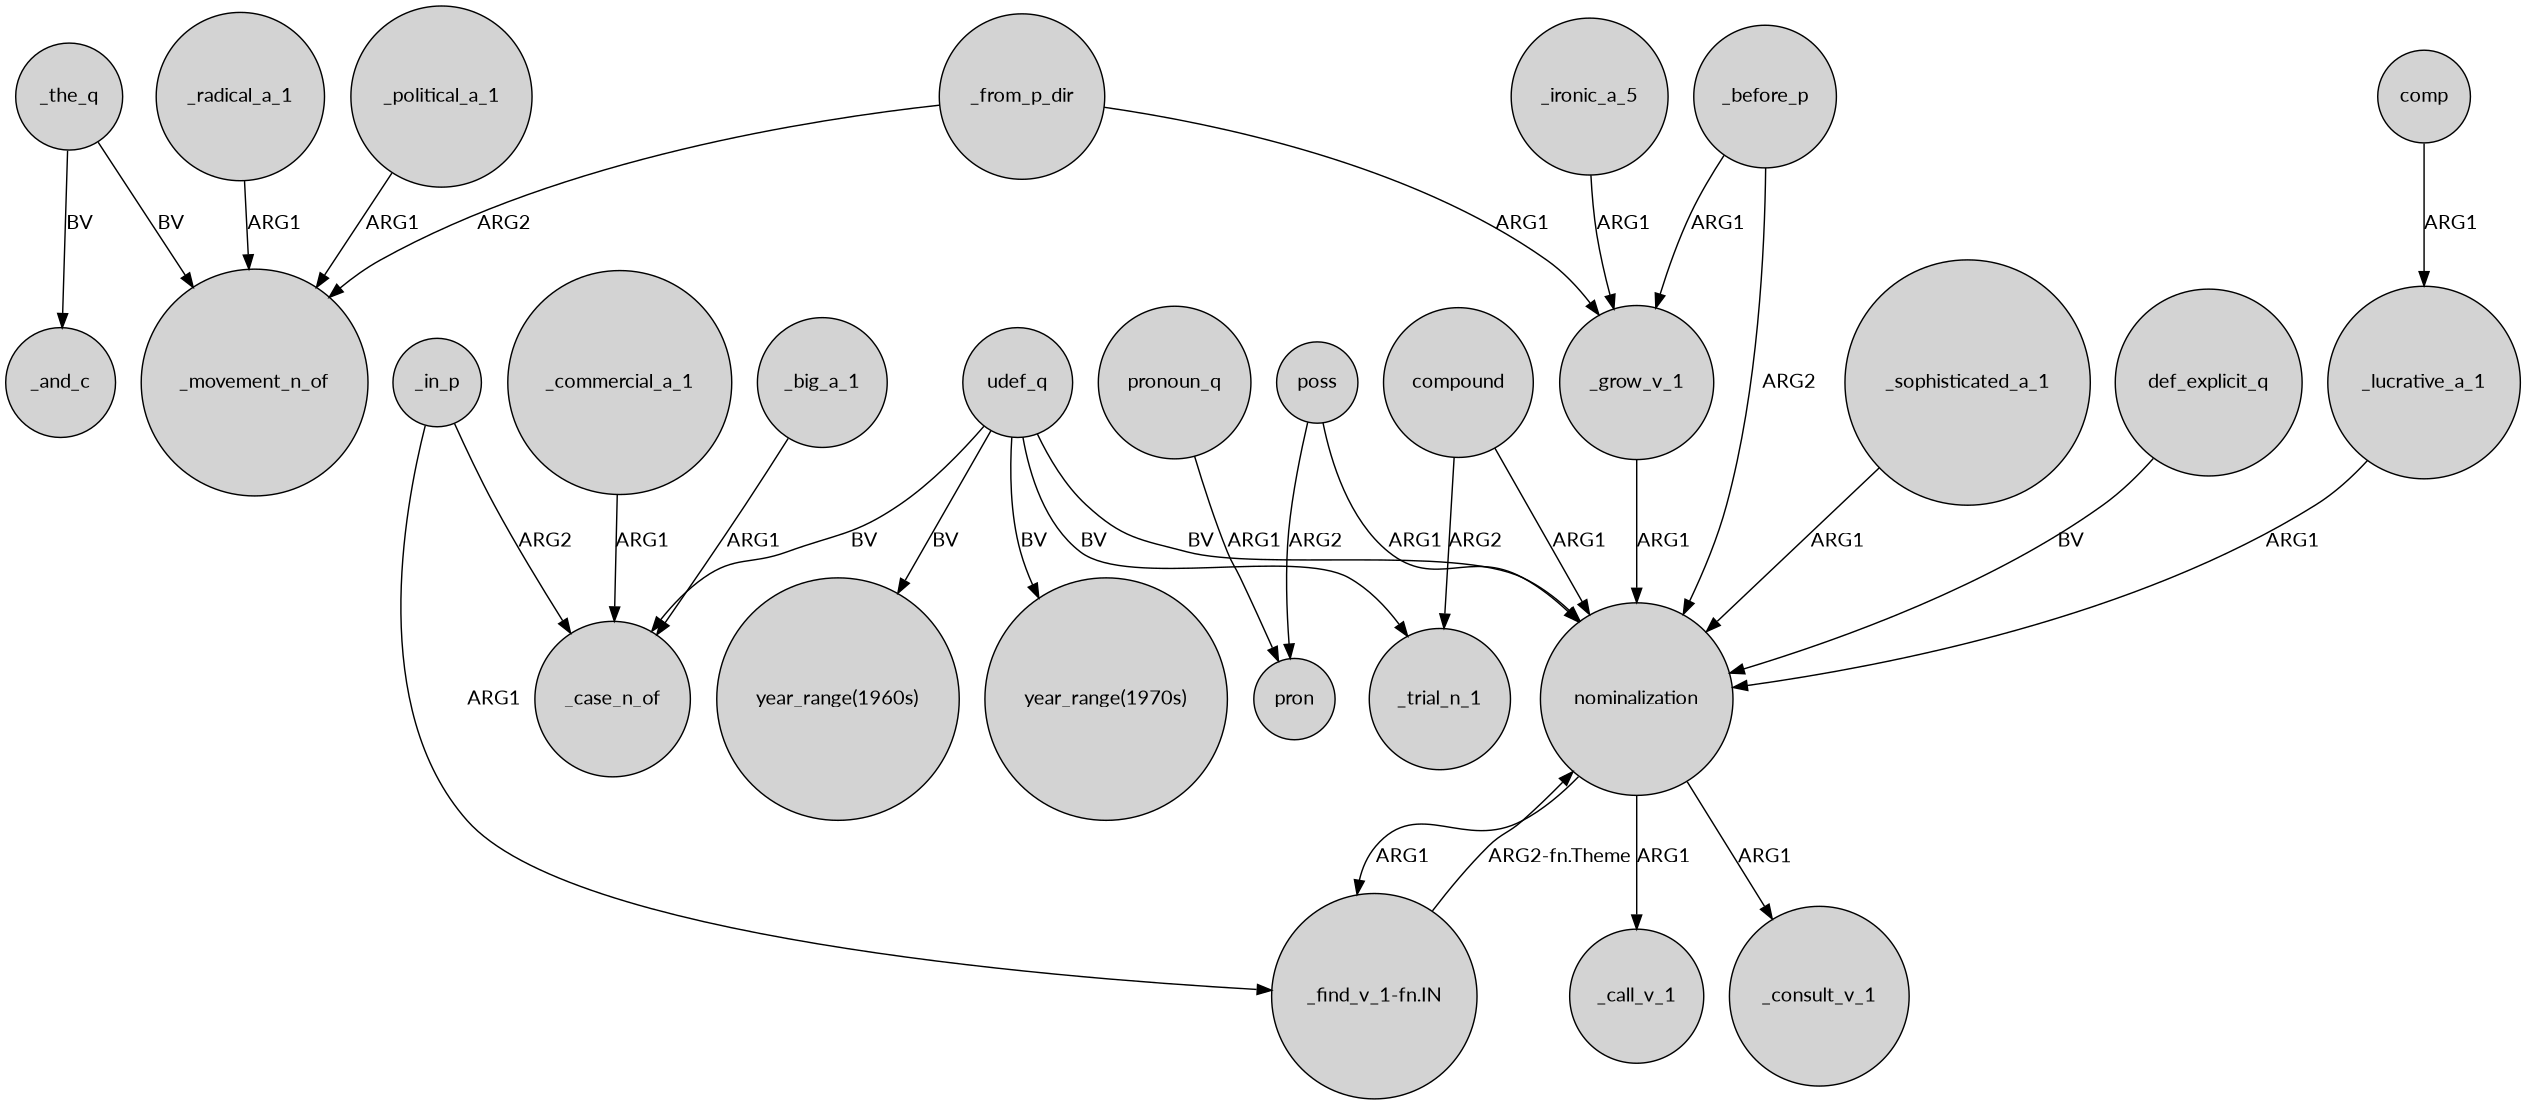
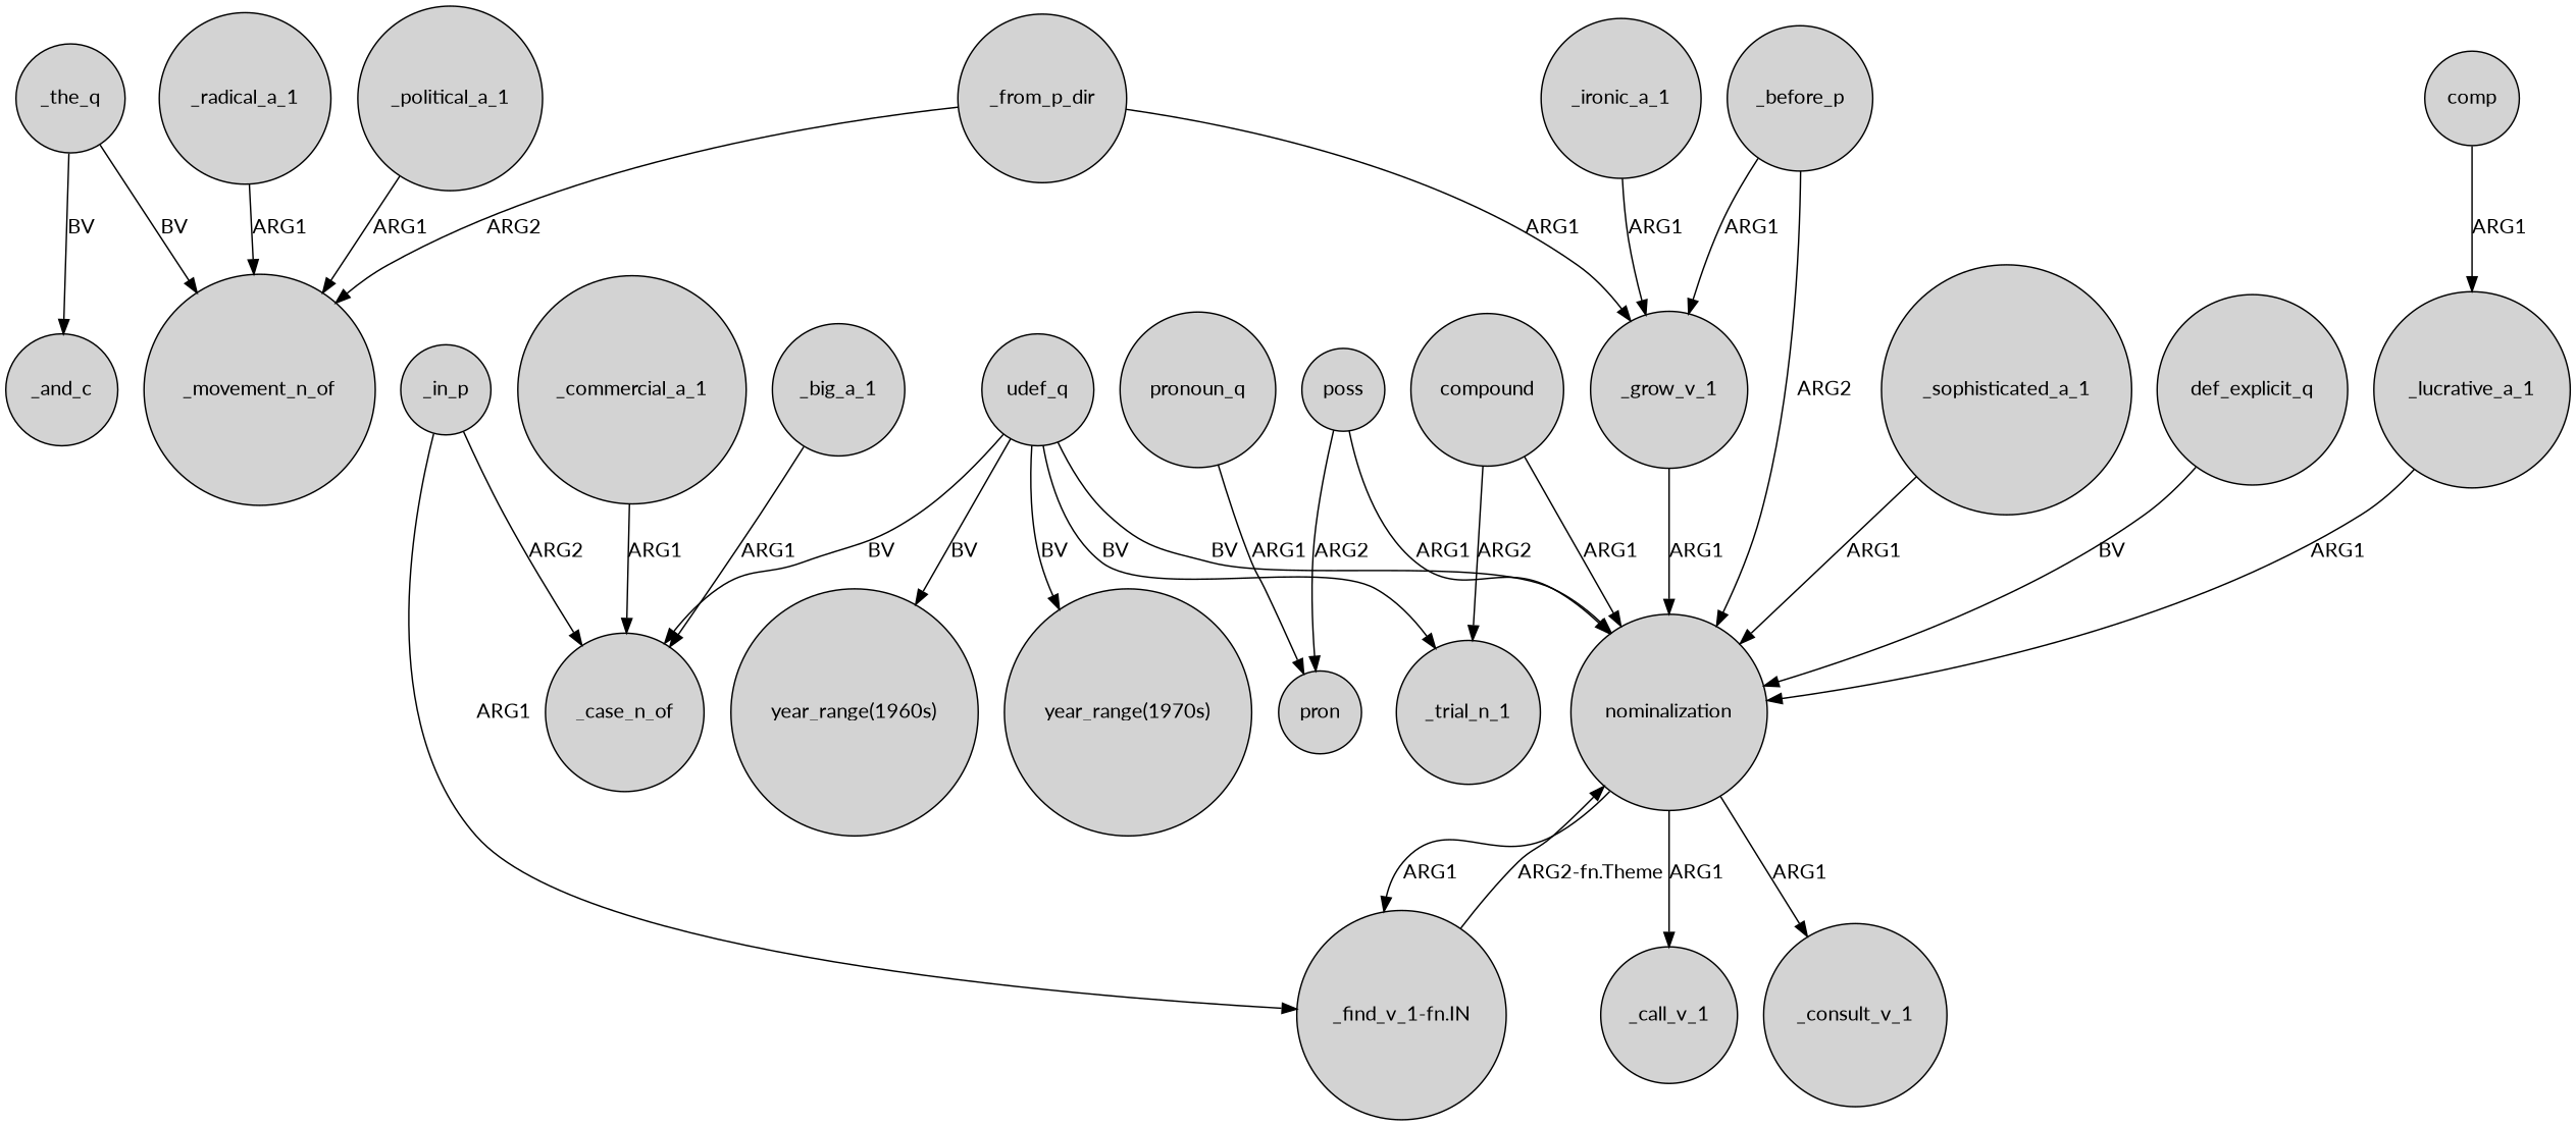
  digraph {
    fontname=Lato
    node [fontname=Lato shape=circle style=filled]
    edge [fontname=Lato]
    _the_q
    _and_c
    _movement_n_of
    _radical_a_1
    poss
    pron
    nominalization
    "_find_v_1-fn.IN"
    _consult_v_1
    _call_v_1
    _from_p_dir
    _grow_v_1
    _lucrative_a_1
    _before_p
    pronoun_q
    _commercial_a_1
    _case_n_of
    comp
    udef_q
    _trial_n_1
    "year_range(1970s)"
    "year_range(1960s)"
    _in_p
    _sophisticated_a_1
    compound
    _political_a_1
    _big_a_1
-   _ironic_a_1 [label=_ironic_a_5]
+   _ironic_a_1
    def_explicit_q
    _the_q -> _and_c [label=BV]
    _the_q -> _movement_n_of [label=BV]
    _radical_a_1 -> _movement_n_of [label=ARG1]
    poss -> pron [label=ARG2]
    poss -> nominalization [label=ARG1]
    nominalization -> "_find_v_1-fn.IN" [label=ARG1]
    nominalization -> _consult_v_1 [label=ARG1]
    nominalization -> _call_v_1 [label=ARG1]
    "_find_v_1-fn.IN" -> nominalization [label="ARG2-fn.Theme"]
    _from_p_dir -> _movement_n_of [label=ARG2]
    _from_p_dir -> _grow_v_1 [label=ARG1]
    _grow_v_1 -> nominalization [label=ARG1]
    _lucrative_a_1 -> nominalization [label=ARG1]
    _before_p -> nominalization [label=ARG2]
    _before_p -> _grow_v_1 [label=ARG1]
    pronoun_q -> pron [label=ARG1]
    _commercial_a_1 -> _case_n_of [label=ARG1]
    comp -> _lucrative_a_1 [label=ARG1]
    udef_q -> nominalization [label=BV]
    udef_q -> _case_n_of [label=BV]
    udef_q -> _trial_n_1 [label=BV]
    udef_q -> "year_range(1970s)" [label=BV]
    udef_q -> "year_range(1960s)" [label=BV]
    _in_p -> "_find_v_1-fn.IN" [label=ARG1]
    _in_p -> _case_n_of [label=ARG2]
    _sophisticated_a_1 -> nominalization [label=ARG1]
    compound -> nominalization [label=ARG1]
    compound -> _trial_n_1 [label=ARG2]
    _political_a_1 -> _movement_n_of [label=ARG1]
    _big_a_1 -> _case_n_of [label=ARG1]
    _ironic_a_1 -> _grow_v_1 [label=ARG1]
    def_explicit_q -> nominalization [label=BV]
  }
